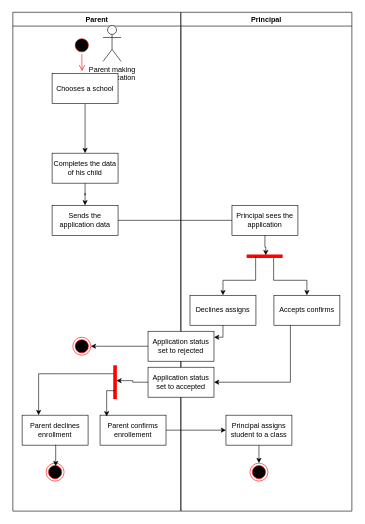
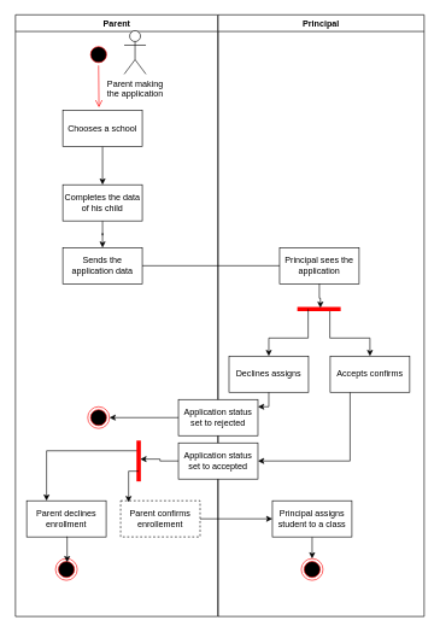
  <mxCell id="0" />
  <mxCell id="1" parent="0" />
  <mxCell id="2" value="Parent" style="swimlane;whiteSpace=wrap" parent="1" vertex="1"><mxGeometry x="20.5" y="20" width="280" height="832" as="geometry" /></mxCell>
  <mxCell id="3" value="" style="ellipse;shape=startState;fillColor=#000000;strokeColor=#ff0000;" parent="2" vertex="1"><mxGeometry x="100" y="40" width="30" height="30" as="geometry" /></mxCell>
  <mxCell id="4" value="" style="edgeStyle=elbowEdgeStyle;elbow=horizontal;verticalAlign=bottom;endArrow=open;endSize=8;strokeColor=#FF0000;endFill=1;rounded=0;entryX=0.45;entryY=-0.079;entryDx=0;entryDy=0;entryPerimeter=0;" parent="2" source="3" target="7" edge="1"><mxGeometry x="100" y="40" as="geometry"><mxPoint x="115.5" y="110" as="targetPoint" /></mxGeometry></mxCell>
  <mxCell id="5" value="Parent making&lt;br&gt;the application" style="shape=umlActor;verticalLabelPosition=bottom;verticalAlign=top;html=1;" vertex="1" parent="2"><mxGeometry x="150.5" y="22" width="30" height="60" as="geometry" /></mxCell>
  <mxCell id="6" style="edgeStyle=orthogonalEdgeStyle;rounded=0;orthogonalLoop=1;jettySize=auto;html=1;exitX=0.5;exitY=1;exitDx=0;exitDy=0;" edge="1" parent="2" source="7" target="9"><mxGeometry relative="1" as="geometry" /></mxCell>
- <mxCell id="7" value="Chooses a school" style="html=1;whiteSpace=wrap;" vertex="1" parent="2"><mxGeometry x="65.5" y="102" width="110" height="50" as="geometry" /></mxCell>
+ <mxCell id="7" value="Chooses a school" style="html=1;whiteSpace=wrap;" vertex="1" parent="2"><mxGeometry x="65.5" y="132" width="110" height="50" as="geometry" /></mxCell>
  <mxCell id="8" style="edgeStyle=orthogonalEdgeStyle;rounded=0;orthogonalLoop=1;jettySize=auto;html=1;exitX=0.5;exitY=1;exitDx=0;exitDy=0;" edge="1" parent="2" source="9" target="10"><mxGeometry relative="1" as="geometry" /></mxCell>
  <mxCell id="9" value="Completes the data of his child" style="html=1;whiteSpace=wrap;" vertex="1" parent="2"><mxGeometry x="65.5" y="235" width="110" height="50" as="geometry" /></mxCell>
  <mxCell id="10" value="Sends the application data" style="html=1;whiteSpace=wrap;" vertex="1" parent="2"><mxGeometry x="65.5" y="322" width="110" height="50" as="geometry" /></mxCell>
  <mxCell id="11" value="" style="ellipse;html=1;shape=endState;fillColor=#000000;strokeColor=#ff0000;" vertex="1" parent="2"><mxGeometry x="100" y="542" width="30" height="30" as="geometry" /></mxCell>
  <mxCell id="12" style="edgeStyle=orthogonalEdgeStyle;rounded=0;orthogonalLoop=1;jettySize=auto;html=1;exitX=0.25;exitY=0.5;exitDx=0;exitDy=0;exitPerimeter=0;entryX=0.25;entryY=0;entryDx=0;entryDy=0;" edge="1" parent="2" source="13" target="14"><mxGeometry relative="1" as="geometry" /></mxCell>
  <mxCell id="13" value="" style="shape=line;html=1;strokeWidth=6;strokeColor=#ff0000;rotation=90;" vertex="1" parent="2"><mxGeometry x="142.25" y="613.08" width="56.5" height="7.85" as="geometry" /></mxCell>
  <mxCell id="14" value="Parent declines enrollment" style="html=1;whiteSpace=wrap;" vertex="1" parent="2"><mxGeometry x="15.5" y="672" width="110" height="50" as="geometry" /></mxCell>
- <mxCell id="15" value="Parent confirms enrollement" style="html=1;whiteSpace=wrap;" vertex="1" parent="2"><mxGeometry x="145.5" y="672" width="110" height="50" as="geometry" /></mxCell>
+ <mxCell id="15" value="Parent confirms enrollement" style="html=1;whiteSpace=wrap;dashed=1;" vertex="1" parent="2"><mxGeometry x="145.5" y="672" width="110" height="50" as="geometry" /></mxCell>
  <mxCell id="16" style="edgeStyle=orthogonalEdgeStyle;rounded=0;orthogonalLoop=1;jettySize=auto;html=1;exitX=0.75;exitY=0.5;exitDx=0;exitDy=0;exitPerimeter=0;entryX=0.1;entryY=0.04;entryDx=0;entryDy=0;entryPerimeter=0;" edge="1" parent="2" source="13" target="15"><mxGeometry relative="1" as="geometry"><Array as="points"><mxPoint x="156" y="631" /></Array></mxGeometry></mxCell>
  <mxCell id="17" value="" style="ellipse;html=1;shape=endState;fillColor=#000000;strokeColor=#ff0000;" vertex="1" parent="2"><mxGeometry x="55.5" y="752" width="30" height="30" as="geometry" /></mxCell>
  <mxCell id="18" style="edgeStyle=orthogonalEdgeStyle;rounded=0;orthogonalLoop=1;jettySize=auto;html=1;exitX=0.5;exitY=1;exitDx=0;exitDy=0;entryX=0.533;entryY=0.168;entryDx=0;entryDy=0;entryPerimeter=0;" edge="1" parent="2" source="14" target="17"><mxGeometry relative="1" as="geometry" /></mxCell>
  <mxCell id="19" value="Principal" style="swimlane;whiteSpace=wrap" parent="1" vertex="1"><mxGeometry x="301" y="20" width="285" height="832" as="geometry" /></mxCell>
  <mxCell id="20" value="Principal sees the application" style="html=1;whiteSpace=wrap;" vertex="1" parent="19"><mxGeometry x="85" y="322" width="110" height="50" as="geometry" /></mxCell>
  <mxCell id="21" style="edgeStyle=orthogonalEdgeStyle;rounded=0;orthogonalLoop=1;jettySize=auto;html=1;exitX=0.75;exitY=0.5;exitDx=0;exitDy=0;exitPerimeter=0;" edge="1" parent="19" source="22" target="26"><mxGeometry relative="1" as="geometry" /></mxCell>
  <mxCell id="22" value="" style="shape=line;html=1;strokeWidth=6;strokeColor=#ff0000;" vertex="1" parent="19"><mxGeometry x="109.5" y="392" width="60" height="30" as="geometry" /></mxCell>
  <mxCell id="23" style="edgeStyle=orthogonalEdgeStyle;rounded=0;orthogonalLoop=1;jettySize=auto;html=1;entryX=0.532;entryY=0.441;entryDx=0;entryDy=0;entryPerimeter=0;" edge="1" parent="19" source="20" target="22"><mxGeometry relative="1" as="geometry" /></mxCell>
  <mxCell id="24" value="Declines assigns" style="html=1;whiteSpace=wrap;" vertex="1" parent="19"><mxGeometry x="15" y="472" width="110" height="50" as="geometry" /></mxCell>
  <mxCell id="25" style="edgeStyle=orthogonalEdgeStyle;rounded=0;orthogonalLoop=1;jettySize=auto;html=1;exitX=0.25;exitY=0.5;exitDx=0;exitDy=0;exitPerimeter=0;" edge="1" parent="19" source="22" target="24"><mxGeometry relative="1" as="geometry"><mxPoint x="115" y="472" as="targetPoint" /></mxGeometry></mxCell>
  <mxCell id="26" value="Accepts confirms" style="html=1;whiteSpace=wrap;" vertex="1" parent="19"><mxGeometry x="155" y="472" width="110" height="50" as="geometry" /></mxCell>
  <mxCell id="27" value="Application status set to rejected" style="html=1;whiteSpace=wrap;" vertex="1" parent="19"><mxGeometry x="-55" y="532" width="110" height="50" as="geometry" /></mxCell>
  <mxCell id="28" style="edgeStyle=orthogonalEdgeStyle;rounded=0;orthogonalLoop=1;jettySize=auto;html=1;" edge="1" parent="19" source="24" target="27"><mxGeometry relative="1" as="geometry"><Array as="points"><mxPoint x="70" y="542" /><mxPoint x="-10" y="542" /></Array></mxGeometry></mxCell>
  <mxCell id="29" value="Application status set to accepted" style="html=1;whiteSpace=wrap;" vertex="1" parent="19"><mxGeometry x="-55" y="592" width="110" height="50" as="geometry" /></mxCell>
  <mxCell id="30" style="edgeStyle=orthogonalEdgeStyle;rounded=0;orthogonalLoop=1;jettySize=auto;html=1;exitX=0.25;exitY=1;exitDx=0;exitDy=0;entryX=1;entryY=0.5;entryDx=0;entryDy=0;" edge="1" parent="19" source="26" target="29"><mxGeometry relative="1" as="geometry" /></mxCell>
  <mxCell id="31" style="edgeStyle=orthogonalEdgeStyle;rounded=0;orthogonalLoop=1;jettySize=auto;html=1;exitX=0.5;exitY=1;exitDx=0;exitDy=0;entryX=0.5;entryY=0;entryDx=0;entryDy=0;" edge="1" parent="19" source="32" target="33"><mxGeometry relative="1" as="geometry" /></mxCell>
  <mxCell id="32" value="Principal assigns student to a class" style="html=1;whiteSpace=wrap;" vertex="1" parent="19"><mxGeometry x="75" y="672" width="110" height="50" as="geometry" /></mxCell>
  <mxCell id="33" value="" style="ellipse;html=1;shape=endState;fillColor=#000000;strokeColor=#ff0000;" vertex="1" parent="19"><mxGeometry x="115" y="752" width="30" height="30" as="geometry" /></mxCell>
  <mxCell id="34" style="edgeStyle=orthogonalEdgeStyle;rounded=0;orthogonalLoop=1;jettySize=auto;html=1;entryX=0;entryY=0.5;entryDx=0;entryDy=0;endArrow=none;" edge="1" parent="1" source="10" target="20"><mxGeometry relative="1" as="geometry"><mxPoint x="259" y="372.98" as="targetPoint" /></mxGeometry></mxCell>
  <mxCell id="35" style="edgeStyle=orthogonalEdgeStyle;rounded=0;orthogonalLoop=1;jettySize=auto;html=1;entryX=0.454;entryY=0.214;entryDx=0;entryDy=0;entryPerimeter=0;" edge="1" parent="1" source="29" target="13"><mxGeometry relative="1" as="geometry"><mxPoint x="141" y="632" as="targetPoint" /></mxGeometry></mxCell>
  <mxCell id="36" style="edgeStyle=orthogonalEdgeStyle;rounded=0;orthogonalLoop=1;jettySize=auto;html=1;entryX=1;entryY=0.5;entryDx=0;entryDy=0;" edge="1" parent="1" source="27" target="11"><mxGeometry relative="1" as="geometry" /></mxCell>
  <mxCell id="37" style="edgeStyle=orthogonalEdgeStyle;rounded=0;orthogonalLoop=1;jettySize=auto;html=1;entryX=0;entryY=0.5;entryDx=0;entryDy=0;" edge="1" parent="1" source="15" target="32"><mxGeometry relative="1" as="geometry" /></mxCell>
